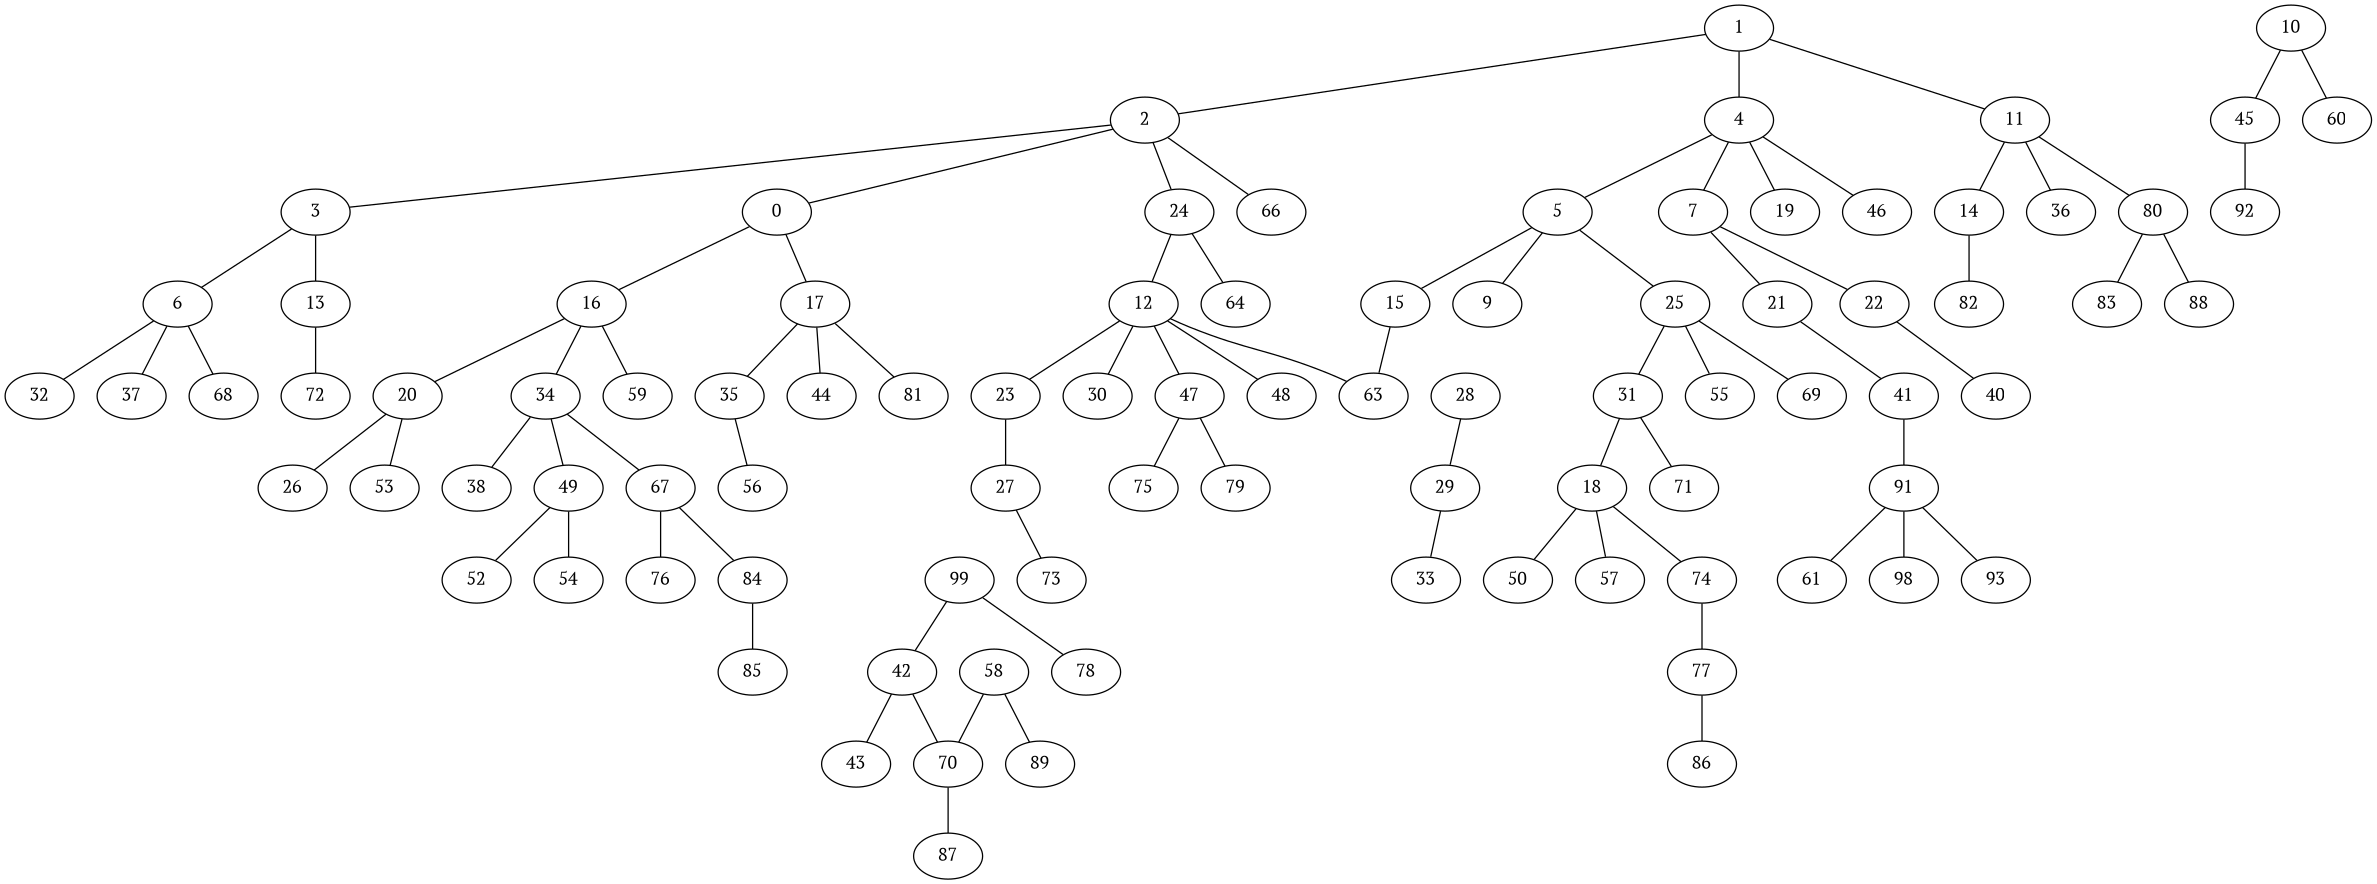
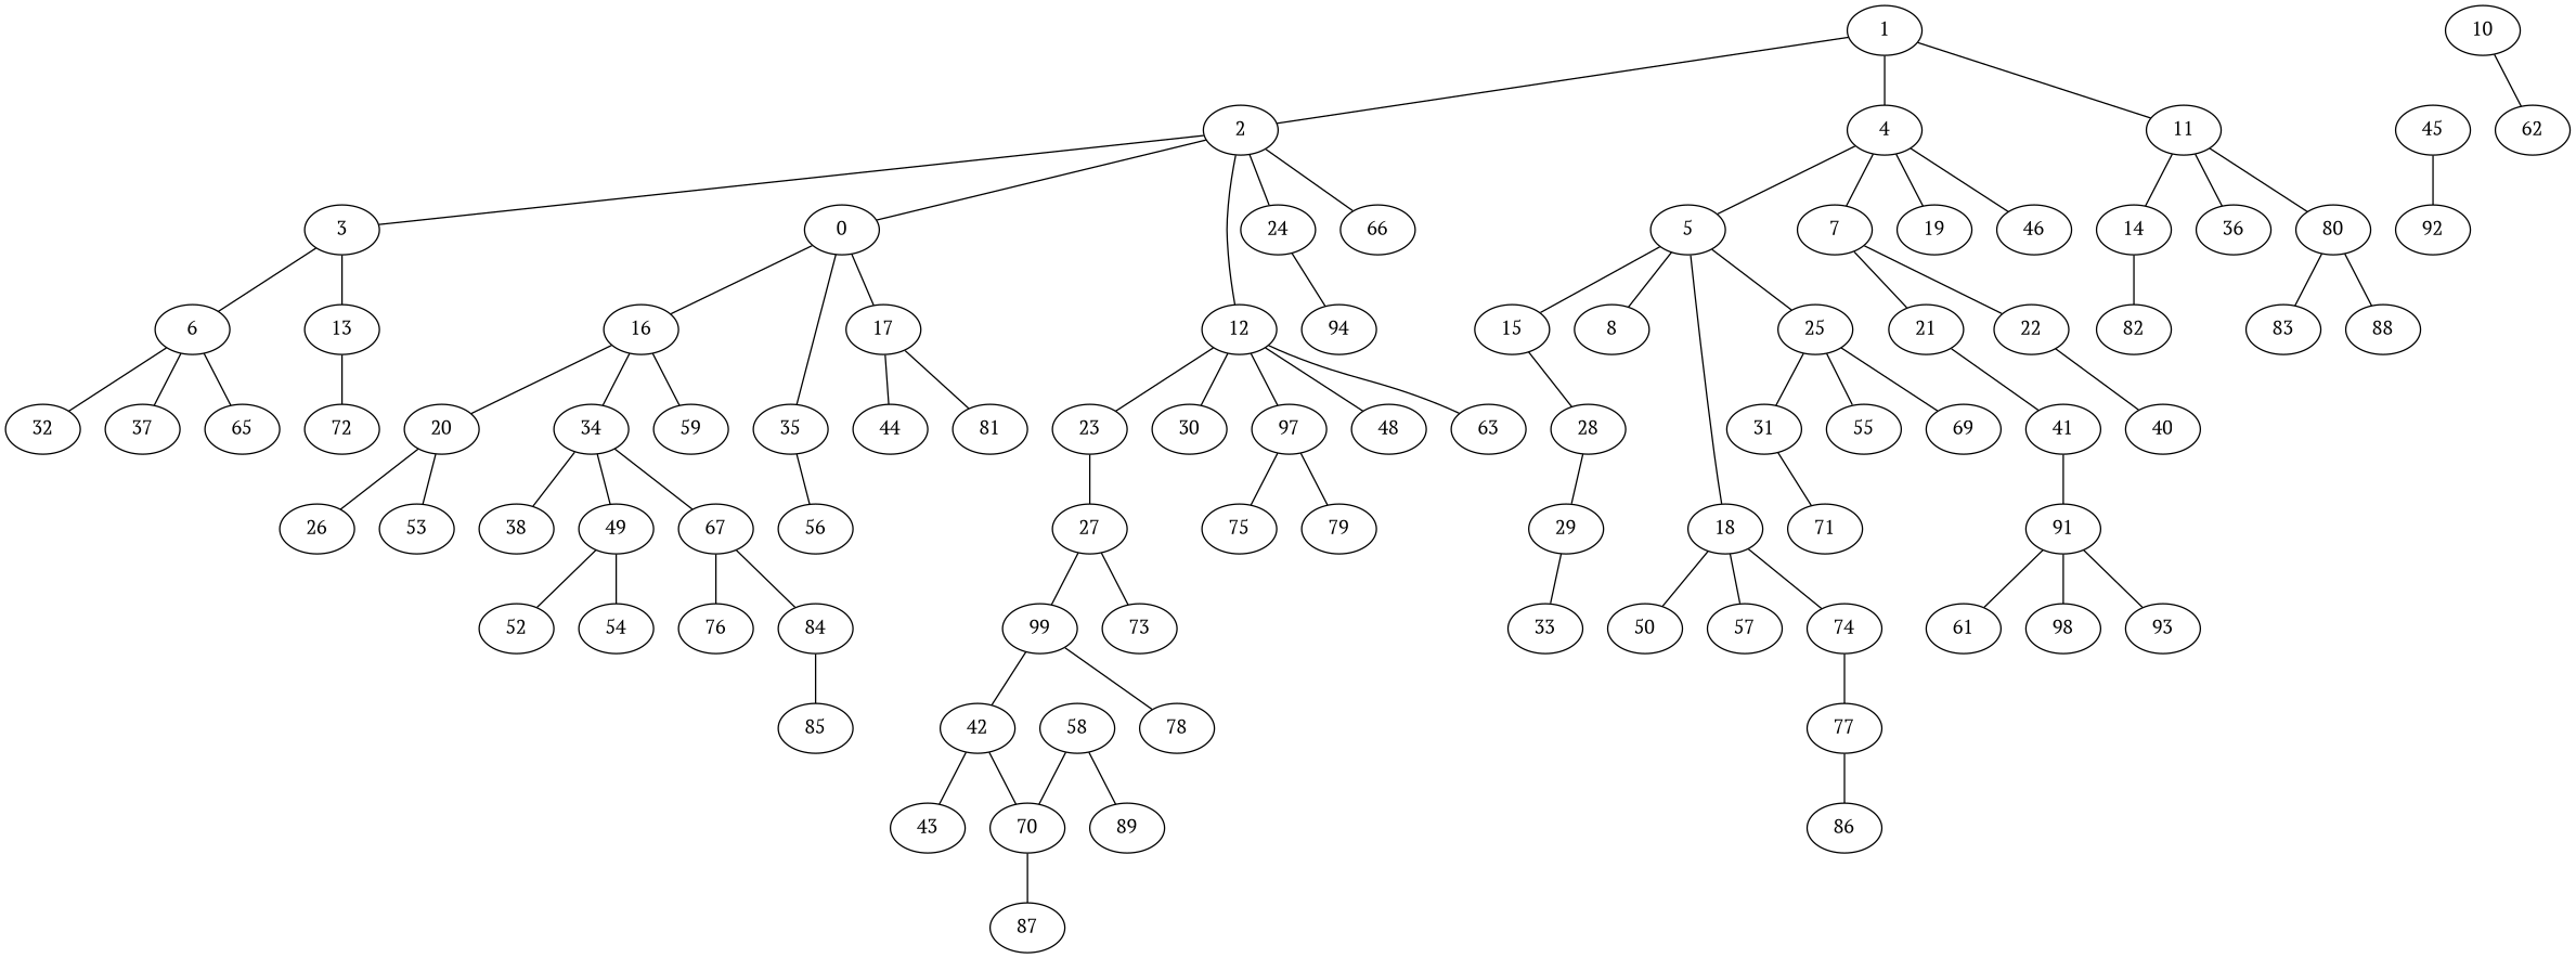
  graph {
    fontname="PT Serif"
    node [fontname="PT Serif"]
    edge [fontname="PT Serif"]
    1
    2
    4
    11
    3
    n6 [label=0]
    12
    24
    66
    5
    7
    19
    46
    10
    45
-   60
+   60 [label=62]
    14
    36
    80
    6
    13
    16
    17
    35
    23
    30
-   47
+   47 [label=97]
    48
    63
-   64
-   8 [label=9]
+   64 [label=94]
+   8
    15
    18
    25
    21
    22
    n37 [label=92]
    82
    83
    88
    32
    37
-   65 [label=68]
+   65
    72
    20
    34
    59
    44
    81
    56
    27
    75
    79
    28
    50
    57
    74
    31
    55
    69
    41
    40
    29
    77
    71
    n66 [label=91]
    26
    53
    38
    49
    67
    n72 [label=99]
    73
    33
    52
    54
    76
    84
    86
    61
    n81 [label=98]
    n82 [label=93]
    42
    78
    43
    70
    85
    58
    89
    87
    1 -- 2
    1 -- 4
    1 -- 11
    2 -- 3
    2 -- n6
-   24 -- 12
+   2 -- 12
    2 -- 24
    2 -- 66
    4 -- 5
    4 -- 7
    4 -- 19
    4 -- 46
    11 -- 14
    11 -- 36
    11 -- 80
    3 -- 6
    3 -- 13
    n6 -- 16
    n6 -- 17
-   17 -- 35
+   n6 -- 35
    12 -- 23
    12 -- 30
    12 -- 47
    12 -- 48
    12 -- 63
    24 -- 64
    5 -- 8
    5 -- 15
-   31 -- 18
+   5 -- 18
    5 -- 25
    7 -- 21
    7 -- 22
-   10 -- 45
    10 -- 60
    45 -- n37
    14 -- 82
    80 -- 83
    80 -- 88
    6 -- 32
    6 -- 37
    6 -- 65
    13 -- 72
    16 -- 20
    16 -- 34
    16 -- 59
    17 -- 44
    17 -- 81
    35 -- 56
    23 -- 27
    47 -- 75
    47 -- 79
-   15 -- 63
+   15 -- 28
    18 -- 50
    18 -- 57
    18 -- 74
    25 -- 31
    25 -- 55
    25 -- 69
    21 -- 41
    22 -- 40
    20 -- 26
    20 -- 53
    34 -- 38
    34 -- 49
    34 -- 67
+   27 -- n72
    27 -- 73
    28 -- 29
    74 -- 77
    31 -- 71
    41 -- n66
    29 -- 33
    77 -- 86
    n66 -- 61
    n66 -- n81
    n66 -- n82
    49 -- 52
    49 -- 54
    67 -- 76
    67 -- 84
    n72 -- 42
    n72 -- 78
    84 -- 85
    42 -- 43
    42 -- 70
    70 -- 87
    58 -- 70
    58 -- 89
  }
